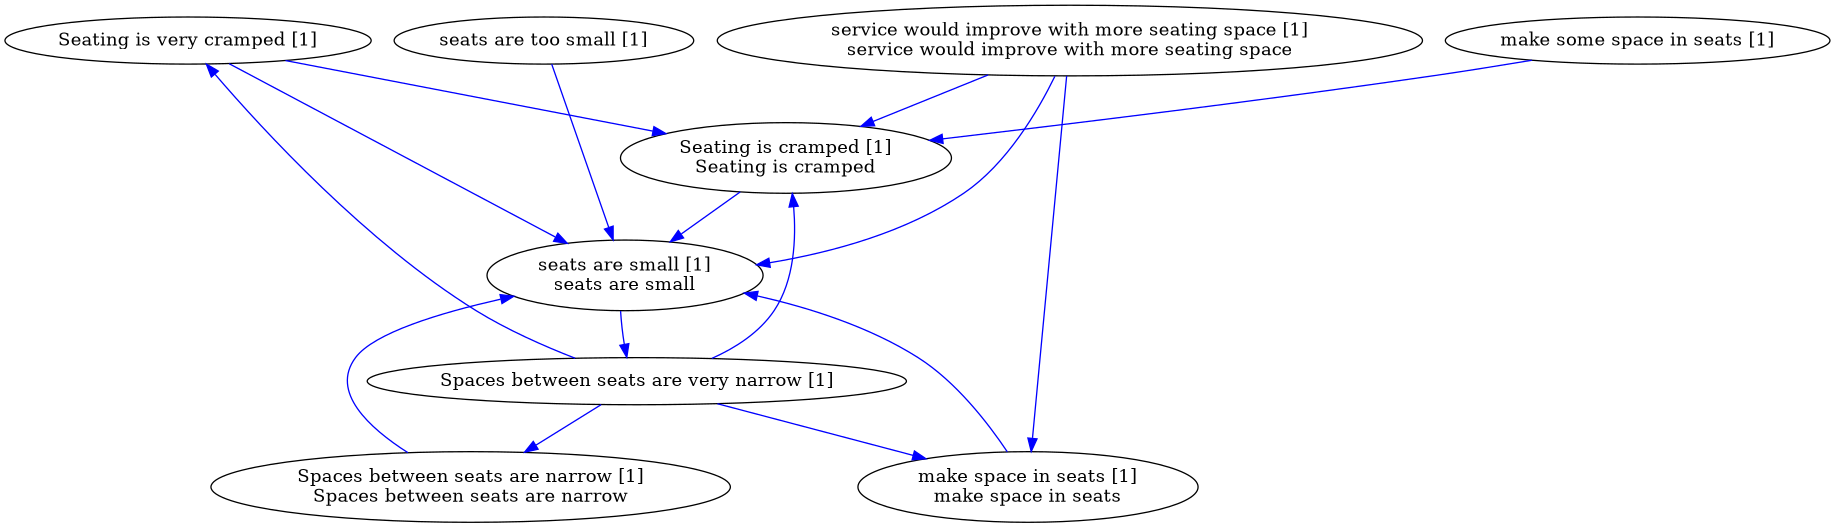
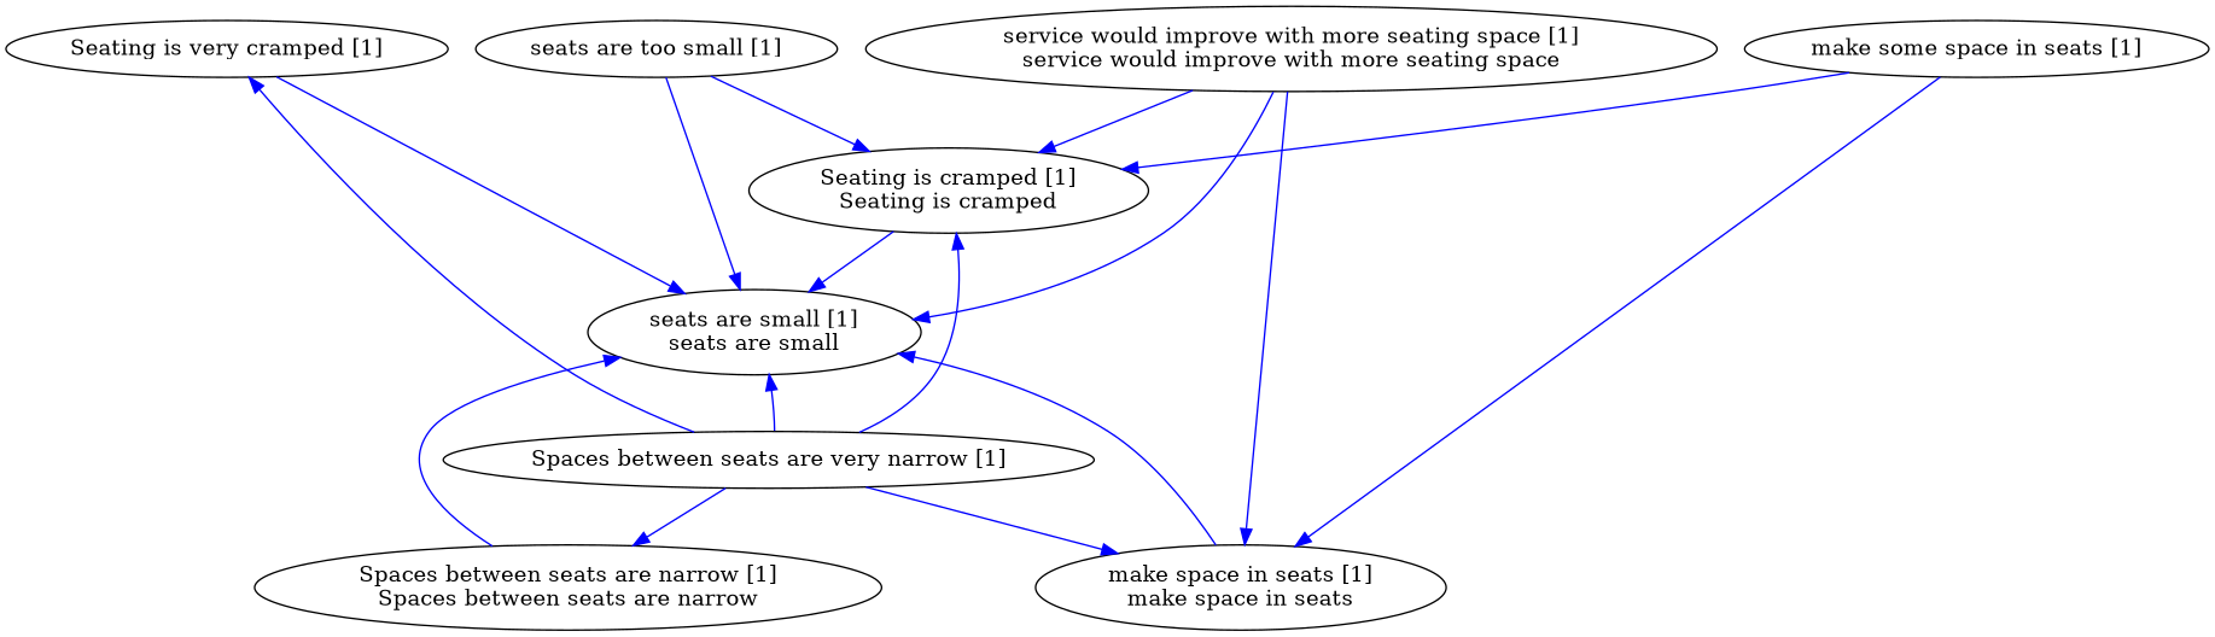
  digraph {
    edge [color=blue]
    "Seating is very cramped [1]"
    "Seating is cramped [1]\nSeating is cramped"
    "seats are small [1]\nseats are small"
    "Spaces between seats are very narrow [1]"
    "Spaces between seats are narrow [1]\nSpaces between seats are narrow"
    "make space in seats [1]\nmake space in seats"
    "make some space in seats [1]"
    "seats are too small [1]"
    "service would improve with more seating space [1]\nservice would improve with more seating space"
-   "Seating is very cramped [1]" -> "Seating is cramped [1]\nSeating is cramped"
+   "seats are too small [1]" -> "Seating is cramped [1]\nSeating is cramped"
    "Seating is very cramped [1]" -> "seats are small [1]\nseats are small"
    "Seating is cramped [1]\nSeating is cramped" -> "seats are small [1]\nseats are small"
    "Spaces between seats are very narrow [1]" -> "Seating is very cramped [1]"
    "Spaces between seats are very narrow [1]" -> "Seating is cramped [1]\nSeating is cramped"
-   "seats are small [1]\nseats are small" -> "Spaces between seats are very narrow [1]"
+   "Spaces between seats are very narrow [1]" -> "seats are small [1]\nseats are small"
    "Spaces between seats are very narrow [1]" -> "Spaces between seats are narrow [1]\nSpaces between seats are narrow"
    "Spaces between seats are very narrow [1]" -> "make space in seats [1]\nmake space in seats"
    "Spaces between seats are narrow [1]\nSpaces between seats are narrow" -> "seats are small [1]\nseats are small"
    "make space in seats [1]\nmake space in seats" -> "seats are small [1]\nseats are small"
    "make some space in seats [1]" -> "Seating is cramped [1]\nSeating is cramped"
+   "make some space in seats [1]" -> "make space in seats [1]\nmake space in seats"
    "seats are too small [1]" -> "seats are small [1]\nseats are small"
    "service would improve with more seating space [1]\nservice would improve with more seating space" -> "Seating is cramped [1]\nSeating is cramped"
    "service would improve with more seating space [1]\nservice would improve with more seating space" -> "seats are small [1]\nseats are small"
    "service would improve with more seating space [1]\nservice would improve with more seating space" -> "make space in seats [1]\nmake space in seats"
  }
